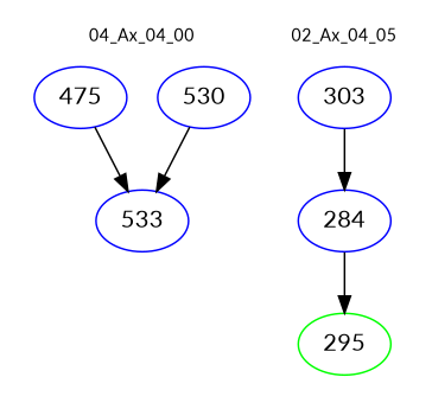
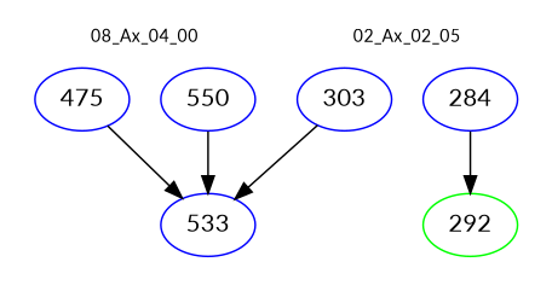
  digraph {
    fontname=Lato
    node [color=blue fontname=Lato]
    edge [color=black fontname=Lato]
-   n1 [label=530]
+   n1 [label=550]
    n2 [label=533]
    n3 [label=475]
    n4 [label=303]
    n5 [label=284]
-   n6 [color=green label=295]
+   n6 [color=green label=292]
    subgraph cluster_1 {
      color=white
      fontsize=10
-     label="04_Ax_04_00"
+     label="08_Ax_04_00"
      n1
      n2
      n3
    }
    subgraph cluster_2 {
      color=white
      fontsize=10
-     label="02_Ax_04_05"
+     label="02_Ax_02_05"
      n4
      n5
      n6
    }
    n1 -> n2
    n3 -> n2
-   n4 -> n5
+   n4 -> n2
    n5 -> n6
  }
